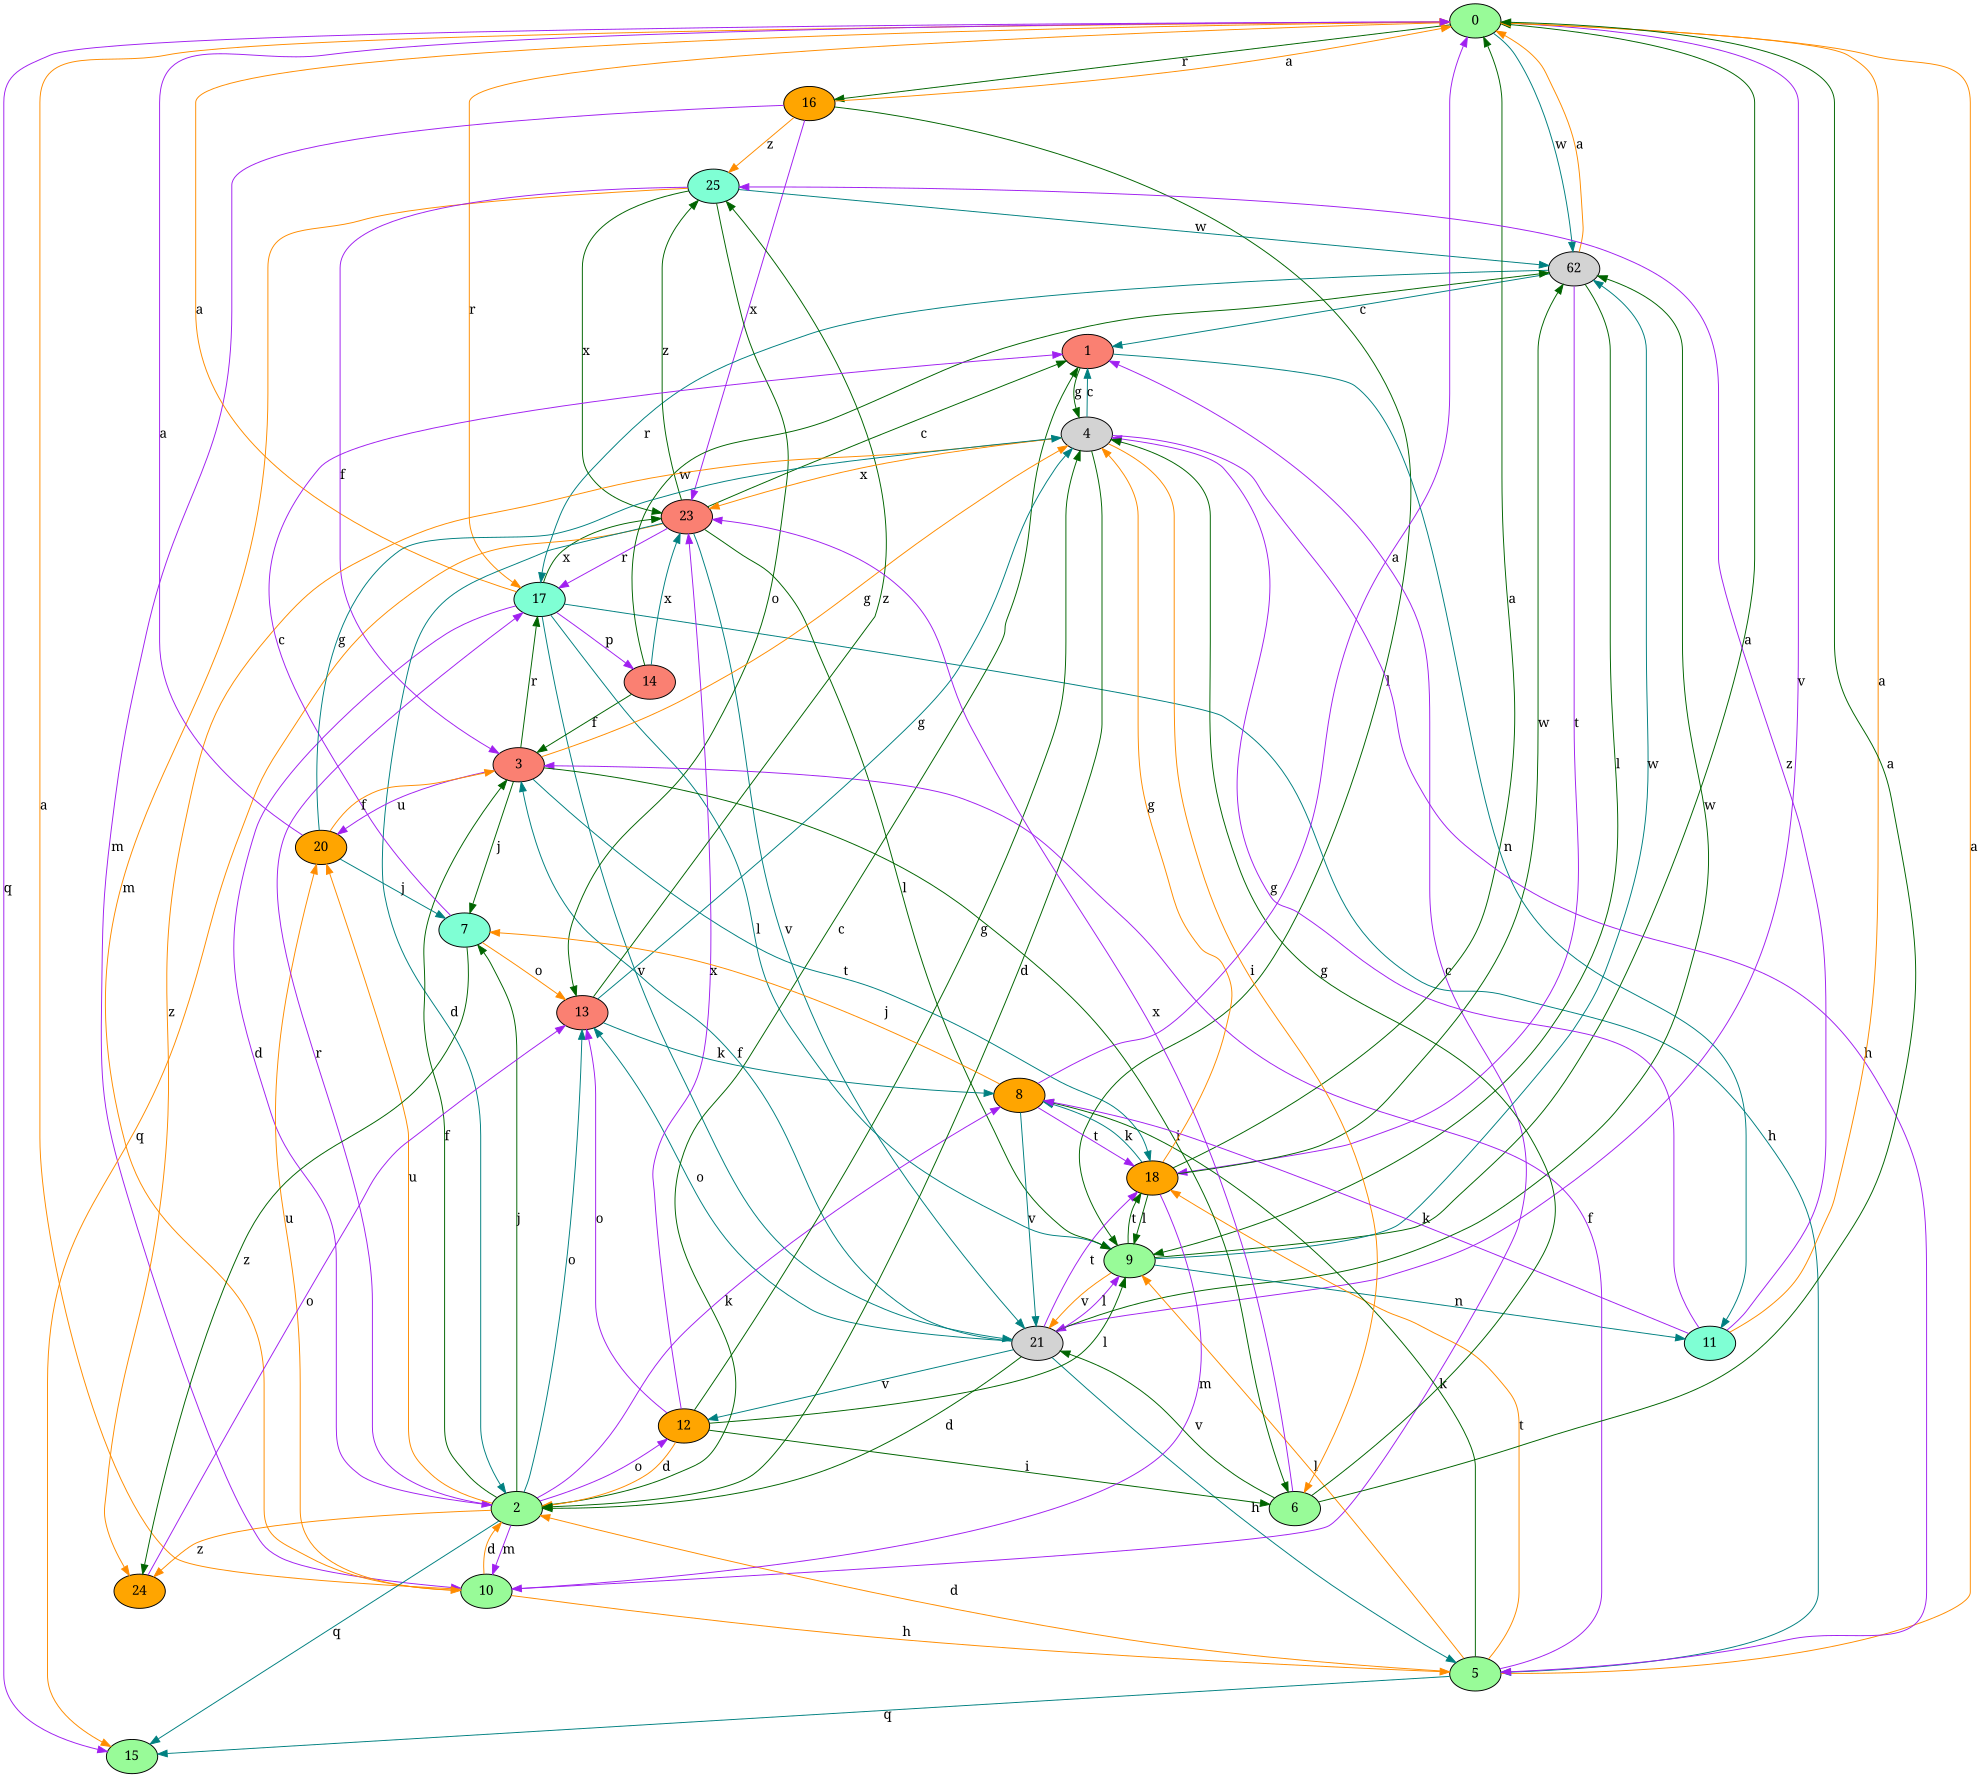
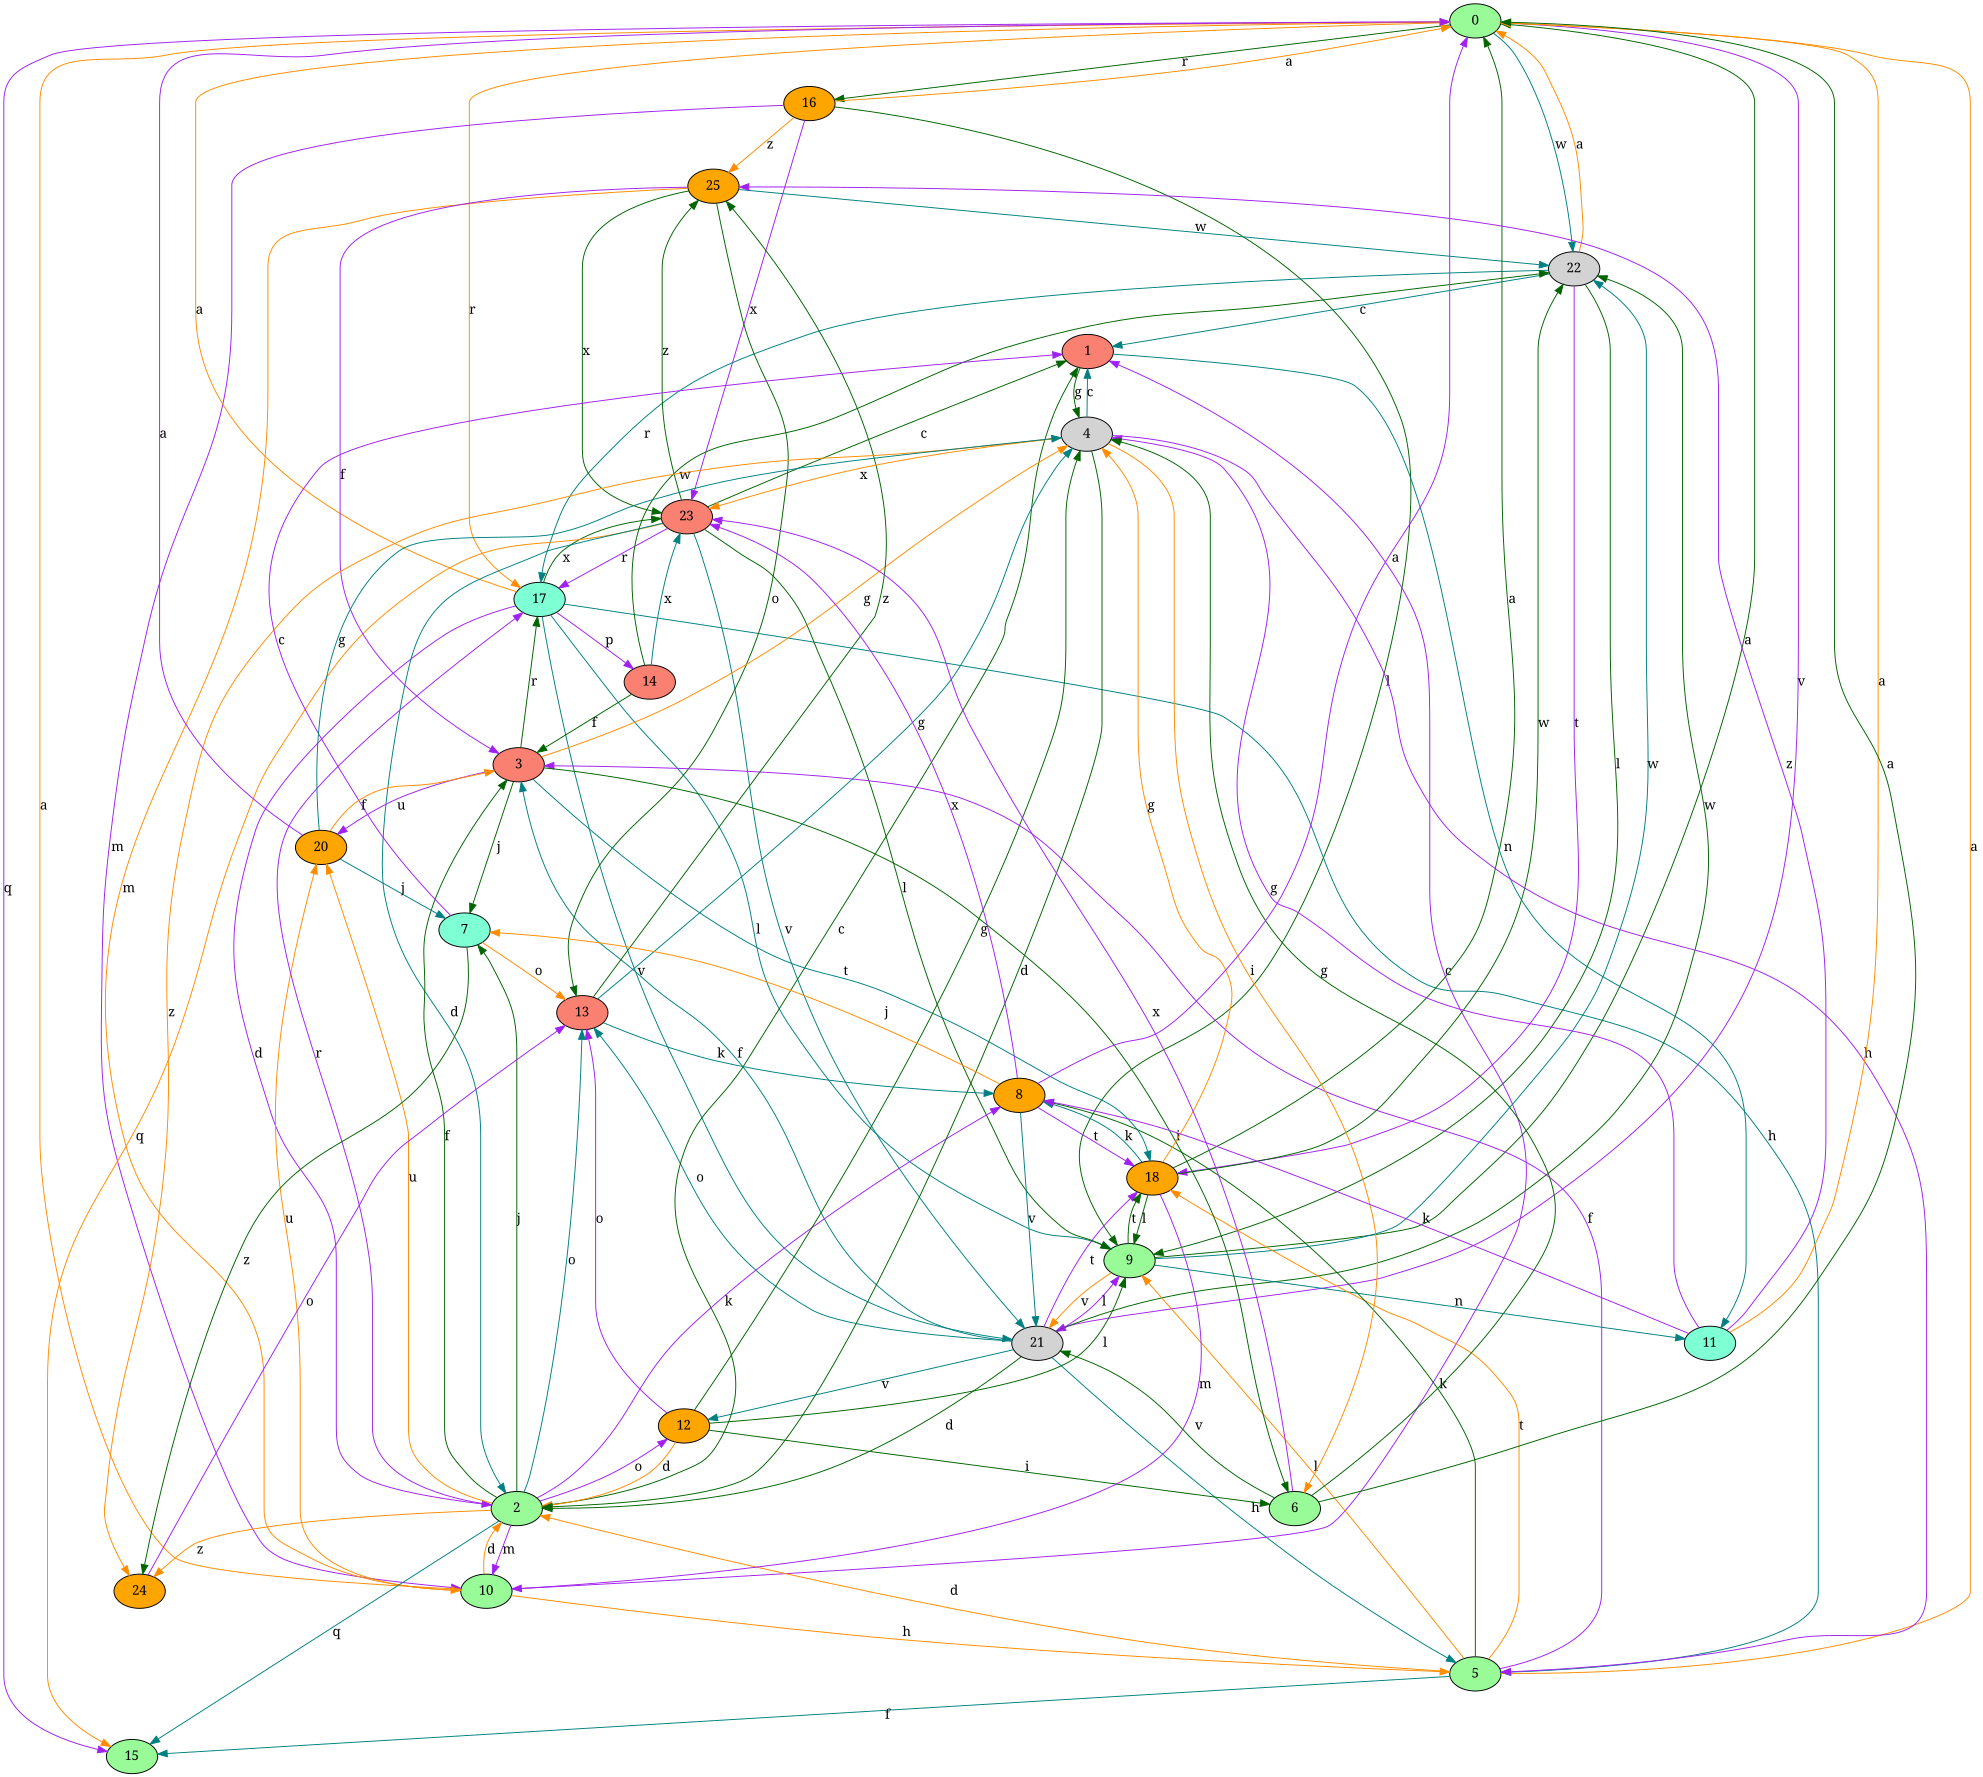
  strict digraph {
    fontname="Noto Serif"
    node [fillcolor=palegreen fontname="Noto Serif" style=filled]
    edge [color=darkgreen fontname="Noto Serif"]
    0
    15
    16 [fillcolor=orange]
    17 [fillcolor=aquamarine]
    21 [fillcolor=lightgrey]
-   22 [fillcolor=lightgrey label=62]
+   22 [fillcolor=lightgrey]
    10
    23 [fillcolor=salmon]
    9
-   25 [fillcolor=aquamarine]
+   25 [fillcolor=orange]
    2
    5
    14 [fillcolor=salmon]
    3 [fillcolor=salmon]
    12 [fillcolor=orange]
    13 [fillcolor=salmon]
    18 [fillcolor=orange]
    1 [fillcolor=salmon]
    4 [fillcolor=lightgrey]
    11 [fillcolor=aquamarine]
    24 [fillcolor=orange]
    6
    8 [fillcolor=orange]
    7 [fillcolor=aquamarine]
    20 [fillcolor=orange]
    0 -> 15 [color=purple label=q]
    0 -> 16 [label=r]
    0 -> 17 [color=darkorange label=r]
    0 -> 21 [color=purple label=v]
    0 -> 22 [color=teal label=w]
    16 -> 0 [color=darkorange label=a]
    16 -> 10 [color=purple label=m]
    16 -> 23 [color=purple label=x]
    16 -> 9 [label=l]
    16 -> 25 [color=darkorange label=z]
    17 -> 0 [color=darkorange label=a]
    17 -> 21 [color=teal label=v]
    17 -> 23 [label=x]
    17 -> 9 [color=teal label=l]
    17 -> 2 [color=purple label=d]
    17 -> 5 [color=teal label=h]
    17 -> 14 [color=purple label=p]
    21 -> 22 [label=w]
    21 -> 9 [color=purple label=l]
    21 -> 2 [label=d]
    21 -> 5 [color=teal label=h]
    21 -> 3 [color=teal label=f]
    21 -> 12 [color=teal label=v]
    21 -> 13 [color=teal label=o]
    21 -> 18 [color=purple label=t]
    22 -> 0 [color=darkorange label=a]
    22 -> 17 [color=teal label=r]
    22 -> 9 [label=l]
    22 -> 18 [color=purple label=t]
    22 -> 1 [color=teal label=c]
    10 -> 0 [color=darkorange label=a]
    10 -> 2 [color=darkorange label=d]
    10 -> 5 [color=darkorange label=h]
    10 -> 1 [color=purple label=c]
    10 -> 20 [color=darkorange label=u]
    23 -> 15 [color=darkorange label=q]
    23 -> 17 [color=purple label=r]
    23 -> 21 [color=teal label=v]
    23 -> 9 [label=l]
    23 -> 25 [label=z]
    23 -> 2 [color=teal label=d]
    23 -> 1 [label=c]
    9 -> 0 [label=a]
    9 -> 21 [color=darkorange label=v]
    9 -> 22 [color=teal label=w]
    9 -> 18 [label=t]
    9 -> 11 [color=teal label=n]
    25 -> 22 [color=teal label=w]
    25 -> 10 [color=darkorange label=m]
    25 -> 23 [label=x]
    25 -> 3 [color=purple label=f]
    25 -> 13 [label=o]
    2 -> 15 [color=teal label=q]
    2 -> 17 [color=purple label=r]
    2 -> 10 [color=purple label=m]
    2 -> 3 [label=f]
    2 -> 12 [color=purple label=o]
    2 -> 13 [color=teal label=o]
    2 -> 1 [label=c]
    2 -> 24 [color=darkorange label=z]
    2 -> 8 [color=purple label=k]
    2 -> 7 [label=j]
    2 -> 20 [color=darkorange label=u]
    5 -> 0 [color=darkorange label=a]
-   5 -> 15 [color=teal label=q]
+   5 -> 15 [color=teal label=f]
    5 -> 9 [color=darkorange label=l]
    5 -> 2 [color=darkorange label=d]
    5 -> 3 [color=purple label=f]
    5 -> 18 [color=darkorange label=t]
    5 -> 8 [label=k]
    14 -> 22 [label=w]
    14 -> 23 [color=teal label=x]
    14 -> 3 [label=f]
    3 -> 17 [label=r]
    3 -> 18 [color=teal label=t]
    3 -> 4 [color=darkorange label=g]
    3 -> 6 [label=i]
    3 -> 7 [label=j]
    3 -> 20 [color=purple label=u]
-   12 -> 23 [color=purple label=x]
+   8 -> 23 [color=purple label=x]
    12 -> 9 [label=l]
    12 -> 2 [color=darkorange label=d]
    12 -> 13 [color=purple label=o]
    12 -> 4 [label=g]
    12 -> 6 [label=i]
    13 -> 25 [label=z]
    13 -> 4 [color=teal label=g]
    13 -> 8 [color=teal label=k]
    18 -> 0 [label=a]
    18 -> 22 [label=w]
    18 -> 10 [color=purple label=m]
    18 -> 9 [label=l]
    18 -> 4 [color=darkorange label=g]
    18 -> 8 [color=teal label=k]
    1 -> 4 [label=g]
    1 -> 11 [color=teal label=n]
    4 -> 23 [color=darkorange label=x]
    4 -> 2 [label=d]
    4 -> 5 [color=purple label=h]
    4 -> 1 [color=teal label=c]
    4 -> 24 [color=darkorange label=z]
    4 -> 6 [color=darkorange label=i]
    11 -> 0 [color=darkorange label=a]
    11 -> 25 [color=purple label=z]
    11 -> 4 [color=purple label=g]
    11 -> 8 [color=purple label=k]
    24 -> 13 [color=purple label=o]
    6 -> 0 [label=a]
    6 -> 21 [label=v]
    6 -> 23 [color=purple label=x]
    6 -> 4 [label=g]
    8 -> 0 [color=purple label=a]
    8 -> 21 [color=teal label=v]
    8 -> 18 [color=purple label=t]
    8 -> 7 [color=darkorange label=j]
    7 -> 13 [color=darkorange label=o]
    7 -> 1 [color=purple label=c]
    7 -> 24 [label=z]
    20 -> 0 [color=purple label=a]
    20 -> 3 [color=darkorange label=f]
    20 -> 4 [color=teal label=g]
    20 -> 7 [color=teal label=j]
  }
